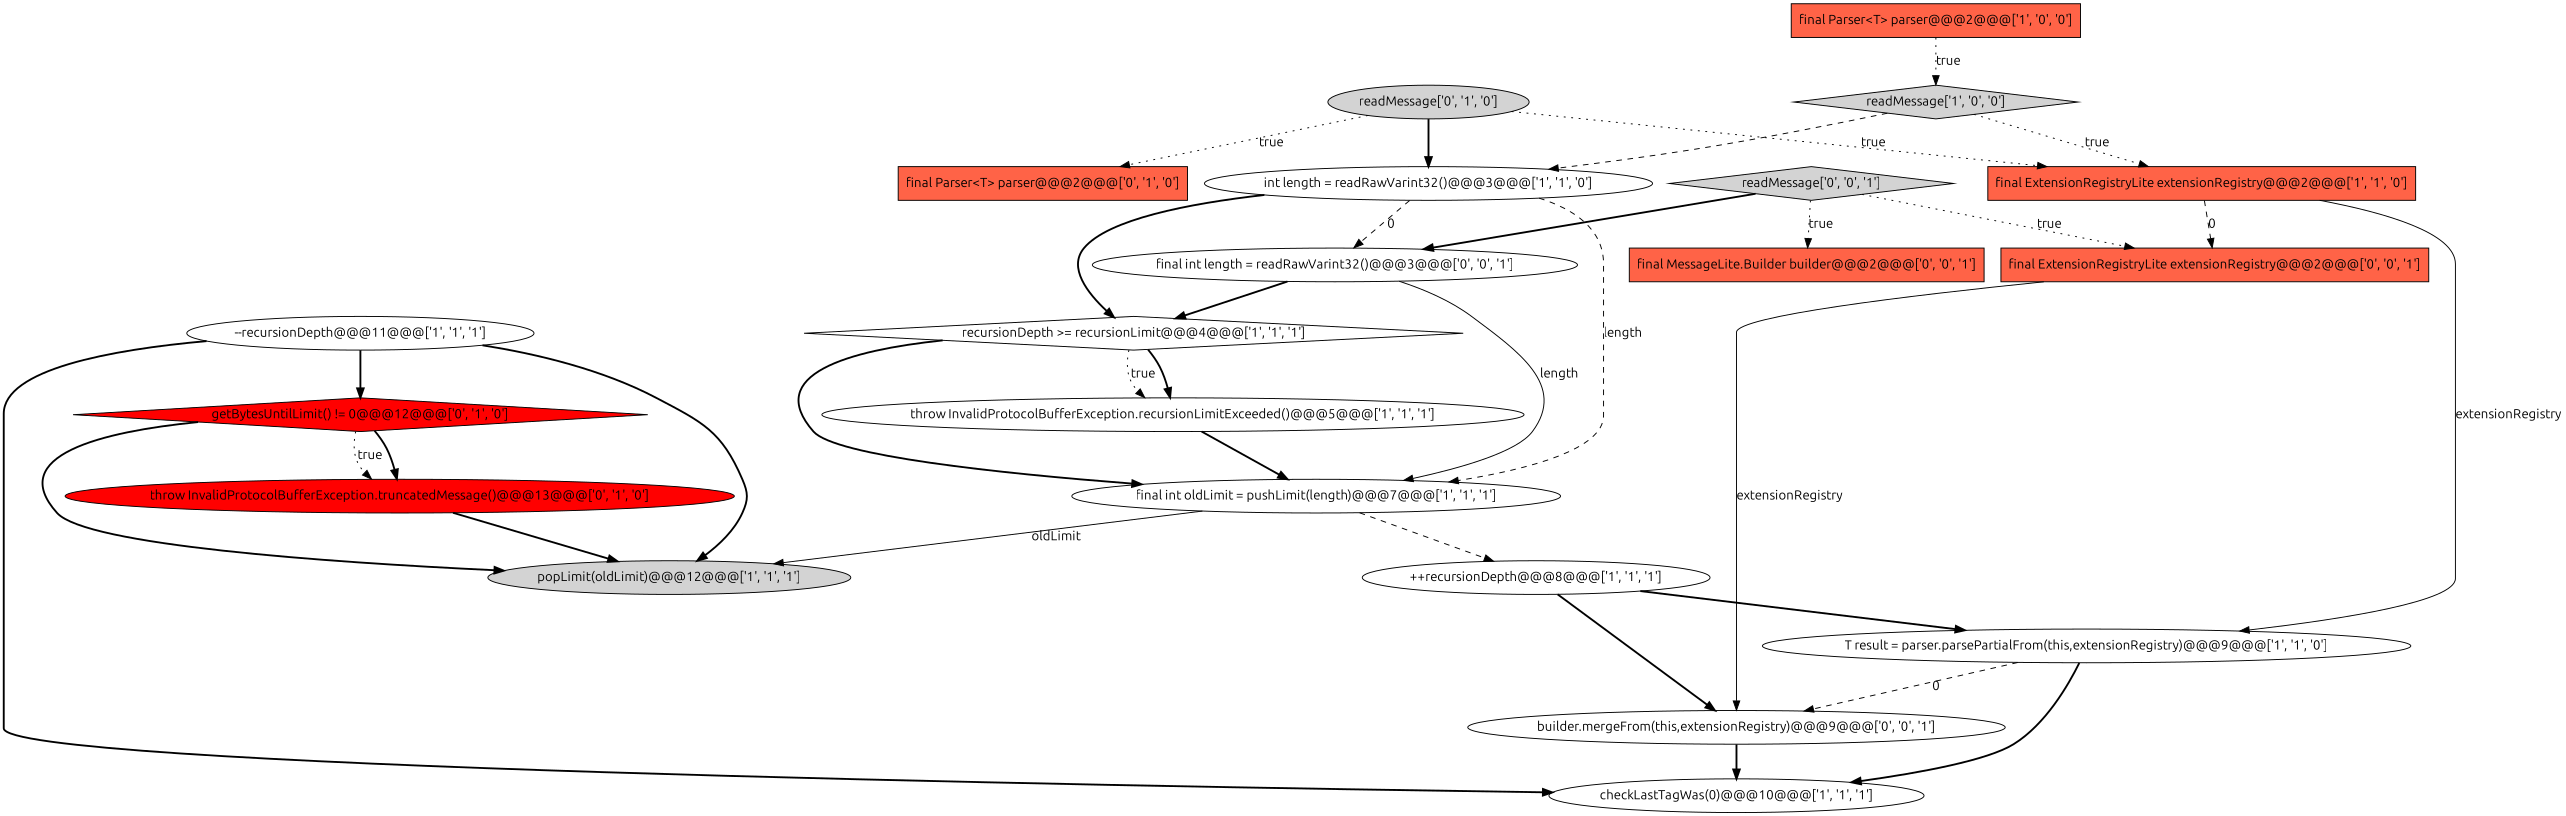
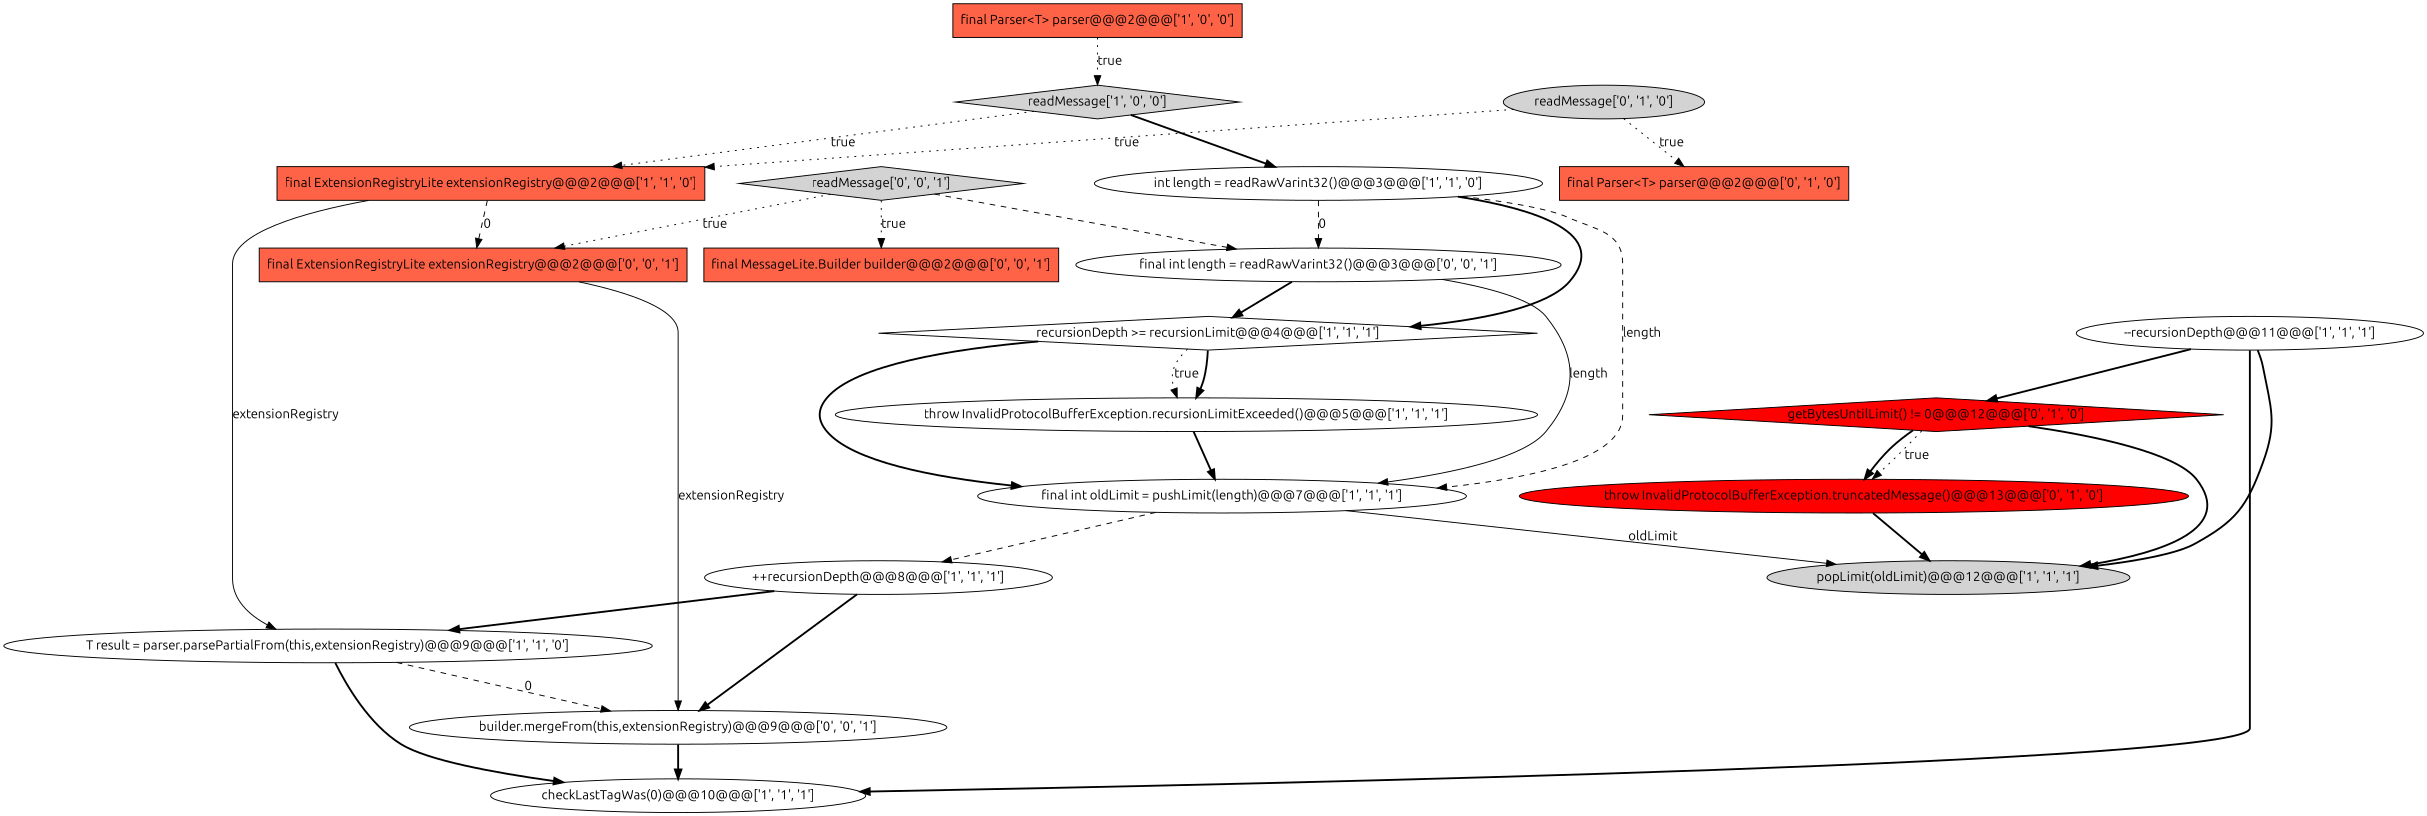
  digraph {
    fontname=Ubuntu
    node [fillcolor=white fontname=Ubuntu shape=ellipse style=filled]
    edge [fontname=Ubuntu style=bold]
    n1 [fillcolor=lightgray label="readMessage['1', '0', '0']" shape=diamond]
    n2 [fillcolor=tomato label="final ExtensionRegistryLite extensionRegistry@@@2@@@['1', '1', '0']" shape=box]
    n3 [label="int length = readRawVarint32()@@@3@@@['1', '1', '0']"]
    n4 [fillcolor=tomato label="final Parser<T> parser@@@2@@@['1', '0', '0']" shape=box]
    n5 [fillcolor=tomato label="final ExtensionRegistryLite extensionRegistry@@@2@@@['0', '0', '1']" shape=box]
    n6 [label="T result = parser.parsePartialFrom(this,extensionRegistry)@@@9@@@['1', '1', '0']"]
    n7 [label="final int length = readRawVarint32()@@@3@@@['0', '0', '1']"]
    n8 [label="final int oldLimit = pushLimit(length)@@@7@@@['1', '1', '1']"]
    n9 [label="recursionDepth >= recursionLimit@@@4@@@['1', '1', '1']" shape=diamond]
    n10 [label="++recursionDepth@@@8@@@['1', '1', '1']"]
    n11 [fillcolor=lightgray label="popLimit(oldLimit)@@@12@@@['1', '1', '1']"]
    n12 [label="throw InvalidProtocolBufferException.recursionLimitExceeded()@@@5@@@['1', '1', '1']"]
    n13 [label="checkLastTagWas(0)@@@10@@@['1', '1', '1']"]
    n14 [label="--recursionDepth@@@11@@@['1', '1', '1']"]
    n15 [fillcolor=red label="getBytesUntilLimit() != 0@@@12@@@['0', '1', '0']" shape=diamond]
    n16 [fillcolor=lightgray label="readMessage['0', '0', '1']" shape=diamond]
    n17 [fillcolor=tomato label="final MessageLite.Builder builder@@@2@@@['0', '0', '1']" shape=box]
    n18 [label="builder.mergeFrom(this,extensionRegistry)@@@9@@@['0', '0', '1']"]
    n19 [fillcolor=red label="throw InvalidProtocolBufferException.truncatedMessage()@@@13@@@['0', '1', '0']"]
    n20 [fillcolor=lightgray label="readMessage['0', '1', '0']"]
    n21 [fillcolor=tomato label="final Parser<T> parser@@@2@@@['0', '1', '0']" shape=box]
    n1 -> n2 [label=true style=dotted]
-   n1 -> n3 [style=dashed]
+   n1 -> n3
    n2 -> n5 [label=0 style=dashed]
    n2 -> n6 [label=extensionRegistry style=solid]
    n3 -> n7 [label=0 style=dashed]
    n3 -> n8 [label=length style=dashed]
    n3 -> n9
    n4 -> n1 [label=true style=dotted]
    n5 -> n18 [label=extensionRegistry style=solid]
    n6 -> n13
    n6 -> n18 [label=0 style=dashed]
    n7 -> n8 [label=length style=solid]
    n7 -> n9
    n8 -> n10 [style=dashed]
    n8 -> n11 [label=oldLimit style=solid]
    n9 -> n8
    n9 -> n12
    n9 -> n12 [label=true style=dotted]
    n10 -> n6
    n10 -> n18
    n12 -> n8
    n14 -> n11
    n14 -> n13
    n14 -> n15
    n15 -> n11
    n15 -> n19
    n15 -> n19 [label=true style=dotted]
    n16 -> n5 [label=true style=dotted]
-   n16 -> n7
+   n16 -> n7 [style=dashed]
    n16 -> n17 [label=true style=dotted]
    n18 -> n13
    n19 -> n11
    n20 -> n2 [label=true style=dotted]
-   n20 -> n3
    n20 -> n21 [label=true style=dotted]
  }
